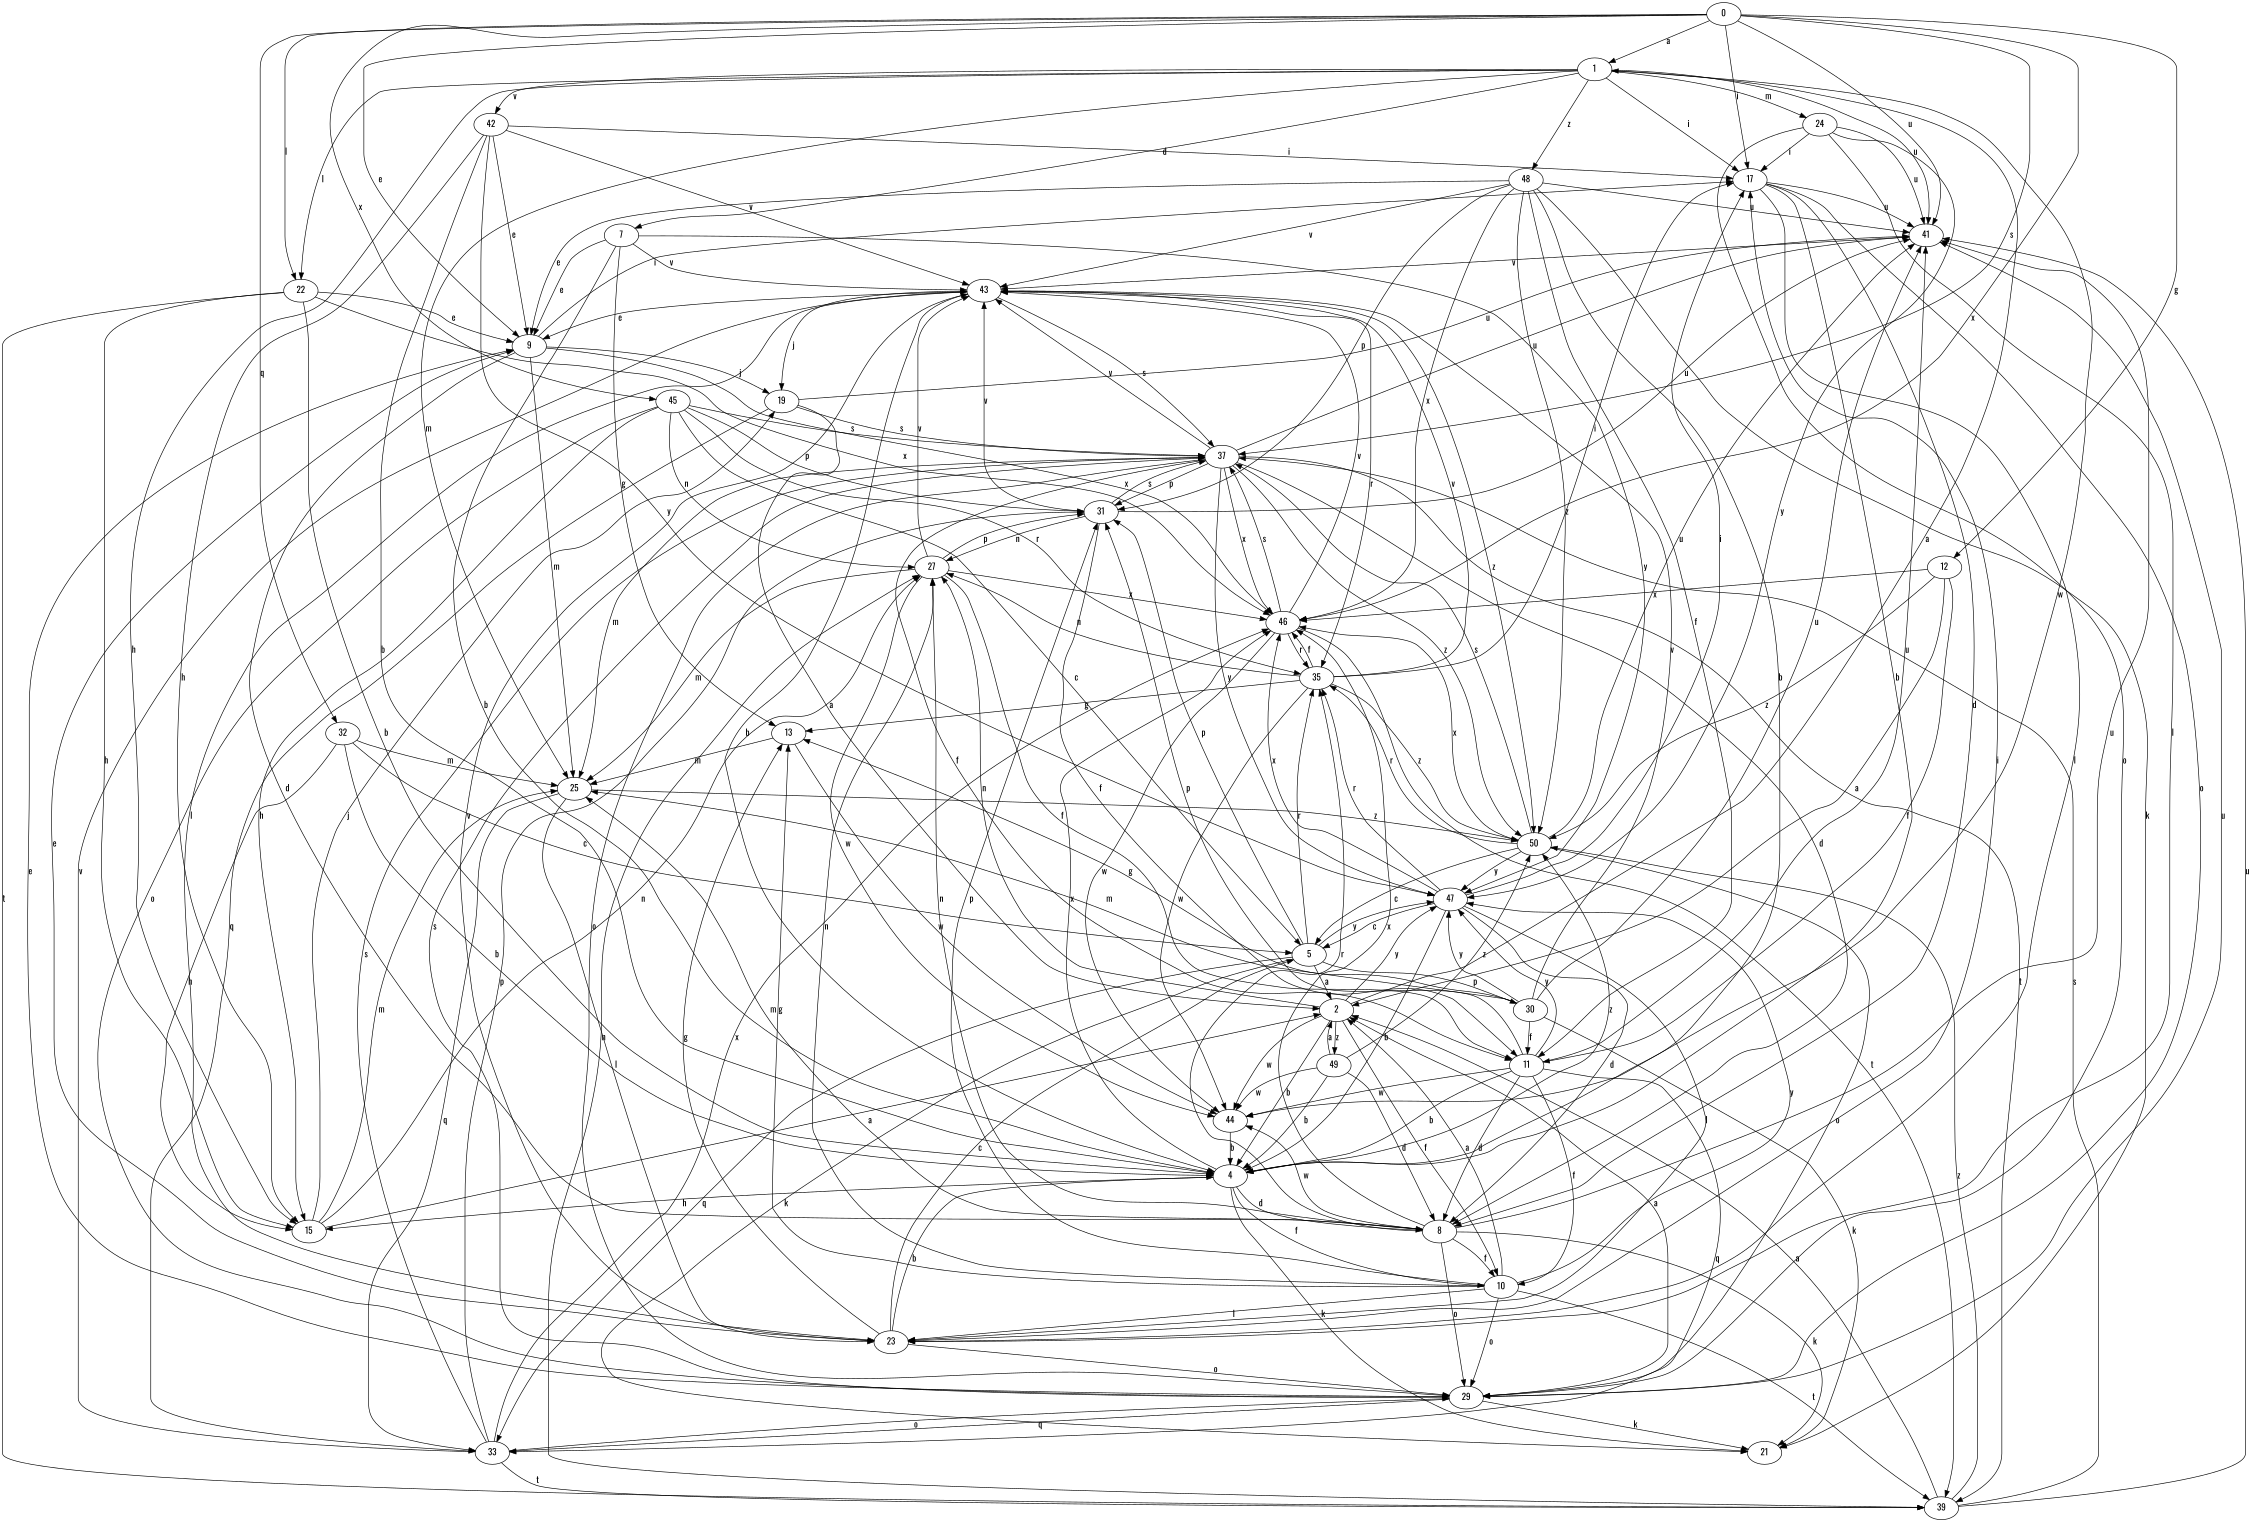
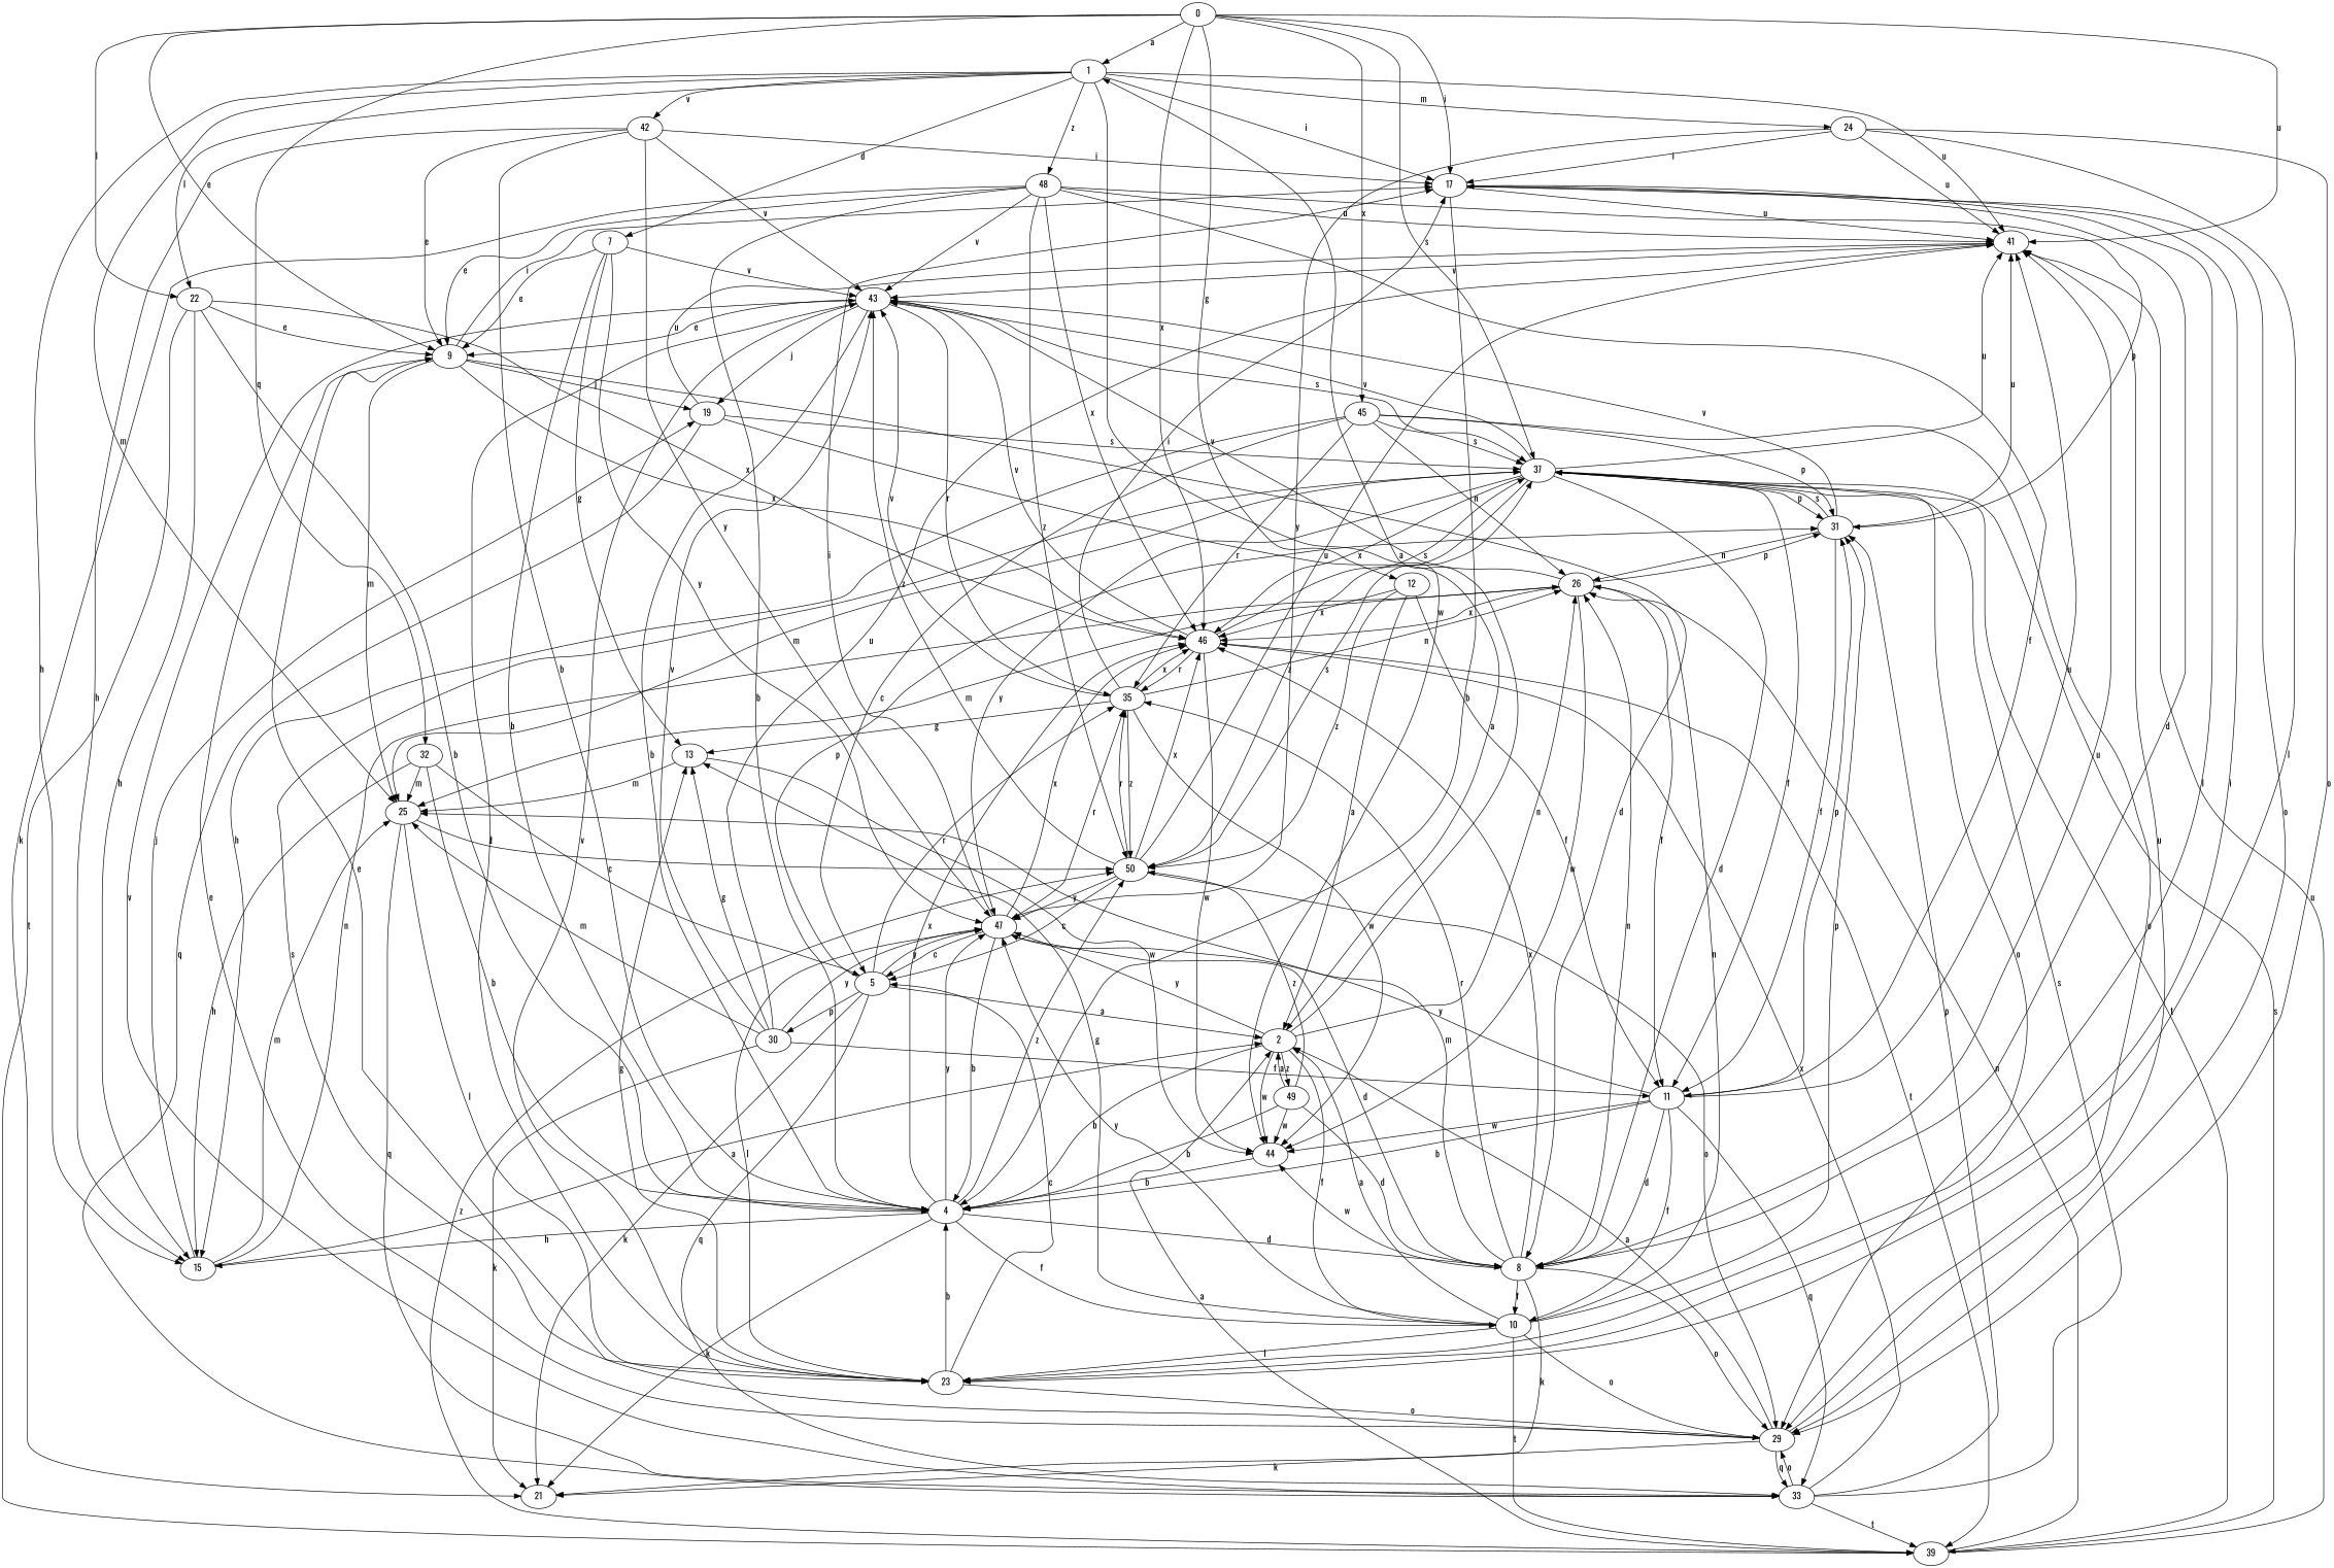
  strict digraph {
    fontname=Oswald
    node [fontname=Oswald]
    edge [fontname=Oswald]
    0
    1
    9
    12
    17
    22
    32
    37
    41
    45
    46
    7
    15
    24
    25
    42
    44
    48
    8
    19
    2
    50
    11
    4
    29
    23
    39
    5
    47
    31
    43
-   27
+   27 [label=26]
    35
    13
    33
    21
    10
    49
    30
    0 -> 1 [label=a]
    0 -> 9 [label=e]
    0 -> 12 [label=g]
    0 -> 17 [label=i]
    0 -> 22 [label=l]
    0 -> 32 [label=q]
    0 -> 37 [label=s]
    0 -> 41 [label=u]
    0 -> 45 [label=x]
    0 -> 46 [label=x]
    1 -> 17 [label=i]
    1 -> 22 [label=l]
    1 -> 41 [label=u]
    1 -> 7 [label=d]
    1 -> 15 [label=h]
    1 -> 24 [label=m]
    1 -> 25 [label=m]
    1 -> 42 [label=v]
    1 -> 44 [label=w]
    1 -> 48 [label=z]
    9 -> 17 [label=i]
    9 -> 46 [label=x]
    9 -> 25 [label=m]
    9 -> 8 [label=d]
    9 -> 19 [label=j]
    12 -> 46 [label=x]
    12 -> 2 [label=a]
    12 -> 50 [label=z]
    12 -> 11 [label=f]
    17 -> 41 [label=u]
    17 -> 8 [label=d]
    17 -> 4 [label=b]
    17 -> 29 [label=o]
    17 -> 23 [label=l]
    22 -> 9 [label=e]
    22 -> 46 [label=x]
    22 -> 15 [label=h]
    22 -> 4 [label=b]
    22 -> 39 [label=t]
    32 -> 15 [label=h]
    32 -> 25 [label=m]
    32 -> 4 [label=b]
    32 -> 5 [label=c]
    37 -> 41 [label=u]
    37 -> 46 [label=x]
    37 -> 25 [label=m]
    37 -> 8 [label=d]
    37 -> 50 [label=z]
    37 -> 11 [label=f]
    37 -> 29 [label=o]
    37 -> 39 [label=t]
    37 -> 47 [label=y]
    37 -> 31 [label=p]
    37 -> 43 [label=v]
    41 -> 43 [label=v]
    45 -> 37 [label=s]
    45 -> 15 [label=h]
    45 -> 29 [label=o]
    45 -> 5 [label=c]
    45 -> 31 [label=p]
    45 -> 27 [label=n]
    45 -> 35 [label=r]
    46 -> 37 [label=s]
    46 -> 44 [label=w]
    46 -> 39 [label=t]
    46 -> 43 [label=v]
    46 -> 35 [label=r]
    7 -> 9 [label=e]
    7 -> 4 [label=b]
    7 -> 47 [label=y]
    7 -> 43 [label=v]
    7 -> 13 [label=g]
    15 -> 25 [label=m]
    15 -> 19 [label=j]
    15 -> 2 [label=a]
    15 -> 27 [label=n]
    24 -> 17 [label=i]
    24 -> 41 [label=u]
    24 -> 29 [label=o]
    24 -> 23 [label=l]
    24 -> 47 [label=y]
    25 -> 50 [label=z]
    25 -> 23 [label=l]
    25 -> 33 [label=q]
    42 -> 9 [label=e]
    42 -> 17 [label=i]
    42 -> 15 [label=h]
    42 -> 4 [label=b]
    42 -> 47 [label=y]
    42 -> 43 [label=v]
    44 -> 4 [label=b]
    48 -> 9 [label=e]
    48 -> 41 [label=u]
    48 -> 46 [label=x]
    48 -> 50 [label=z]
    48 -> 11 [label=f]
    48 -> 4 [label=b]
    48 -> 31 [label=p]
    48 -> 43 [label=v]
    48 -> 21 [label=k]
    8 -> 41 [label=u]
    8 -> 46 [label=x]
    8 -> 25 [label=m]
    8 -> 44 [label=w]
    8 -> 29 [label=o]
    8 -> 27 [label=n]
    8 -> 35 [label=r]
    8 -> 21 [label=k]
    8 -> 10 [label=f]
    19 -> 37 [label=s]
    19 -> 41 [label=u]
    19 -> 2 [label=a]
    19 -> 33 [label=q]
    2 -> 1 [label=a]
    2 -> 44 [label=w]
    2 -> 4 [label=b]
    2 -> 47 [label=y]
    2 -> 27 [label=n]
    2 -> 10 [label=f]
    2 -> 49 [label=z]
    50 -> 37 [label=s]
    50 -> 41 [label=u]
    50 -> 46 [label=x]
    50 -> 29 [label=o]
    50 -> 5 [label=c]
    50 -> 47 [label=y]
    50 -> 35 [label=r]
    11 -> 41 [label=u]
    11 -> 44 [label=w]
    11 -> 8 [label=d]
    11 -> 4 [label=b]
    11 -> 47 [label=y]
    11 -> 31 [label=p]
    11 -> 33 [label=q]
    11 -> 10 [label=f]
    4 -> 46 [label=x]
    4 -> 15 [label=h]
    4 -> 8 [label=d]
    4 -> 50 [label=z]
+   4 -> 47 [label=y]
    4 -> 21 [label=k]
    4 -> 10 [label=f]
    29 -> 9 [label=e]
    29 -> 37 [label=s]
    29 -> 41 [label=u]
    29 -> 2 [label=a]
    29 -> 33 [label=q]
    29 -> 21 [label=k]
    23 -> 9 [label=e]
    23 -> 17 [label=i]
    23 -> 4 [label=b]
    23 -> 29 [label=o]
    23 -> 5 [label=c]
    23 -> 43 [label=v]
    23 -> 13 [label=g]
    39 -> 37 [label=s]
    39 -> 41 [label=u]
    39 -> 2 [label=a]
    39 -> 50 [label=z]
    39 -> 27 [label=n]
    5 -> 2 [label=a]
    5 -> 47 [label=y]
    5 -> 31 [label=p]
    5 -> 35 [label=r]
    5 -> 33 [label=q]
    5 -> 21 [label=k]
    5 -> 30 [label=p]
    47 -> 17 [label=i]
    47 -> 46 [label=x]
    47 -> 8 [label=d]
    47 -> 4 [label=b]
    47 -> 23 [label=l]
    47 -> 5 [label=c]
    47 -> 35 [label=r]
    31 -> 37 [label=s]
    31 -> 41 [label=u]
    31 -> 11 [label=f]
    31 -> 43 [label=v]
    31 -> 27 [label=n]
    43 -> 9 [label=e]
    43 -> 37 [label=s]
    43 -> 19 [label=j]
-   43 -> 50 [label=z]
+   50 -> 43 [label=z]
    43 -> 4 [label=b]
    43 -> 23 [label=l]
    43 -> 35 [label=r]
    27 -> 46 [label=x]
    27 -> 25 [label=m]
    27 -> 44 [label=w]
    27 -> 11 [label=f]
    27 -> 31 [label=p]
    27 -> 43 [label=v]
    35 -> 17 [label=i]
-   35 -> 46 [label=f]
+   35 -> 46 [label=x]
    35 -> 44 [label=w]
    35 -> 50 [label=z]
    35 -> 43 [label=v]
    35 -> 27 [label=n]
    35 -> 13 [label=g]
    13 -> 25 [label=m]
    13 -> 44 [label=w]
    33 -> 37 [label=s]
    33 -> 46 [label=x]
    33 -> 29 [label=o]
    33 -> 39 [label=t]
    33 -> 31 [label=p]
    33 -> 43 [label=v]
    10 -> 2 [label=a]
    10 -> 29 [label=o]
    10 -> 23 [label=l]
    10 -> 39 [label=t]
    10 -> 47 [label=y]
    10 -> 31 [label=p]
    10 -> 27 [label=n]
    10 -> 13 [label=g]
    49 -> 44 [label=w]
    49 -> 8 [label=d]
    49 -> 2 [label=a]
    49 -> 50 [label=z]
    49 -> 4 [label=b]
    30 -> 41 [label=u]
    30 -> 25 [label=m]
    30 -> 11 [label=f]
    30 -> 47 [label=y]
    30 -> 43 [label=v]
    30 -> 13 [label=g]
    30 -> 21 [label=k]
  }
